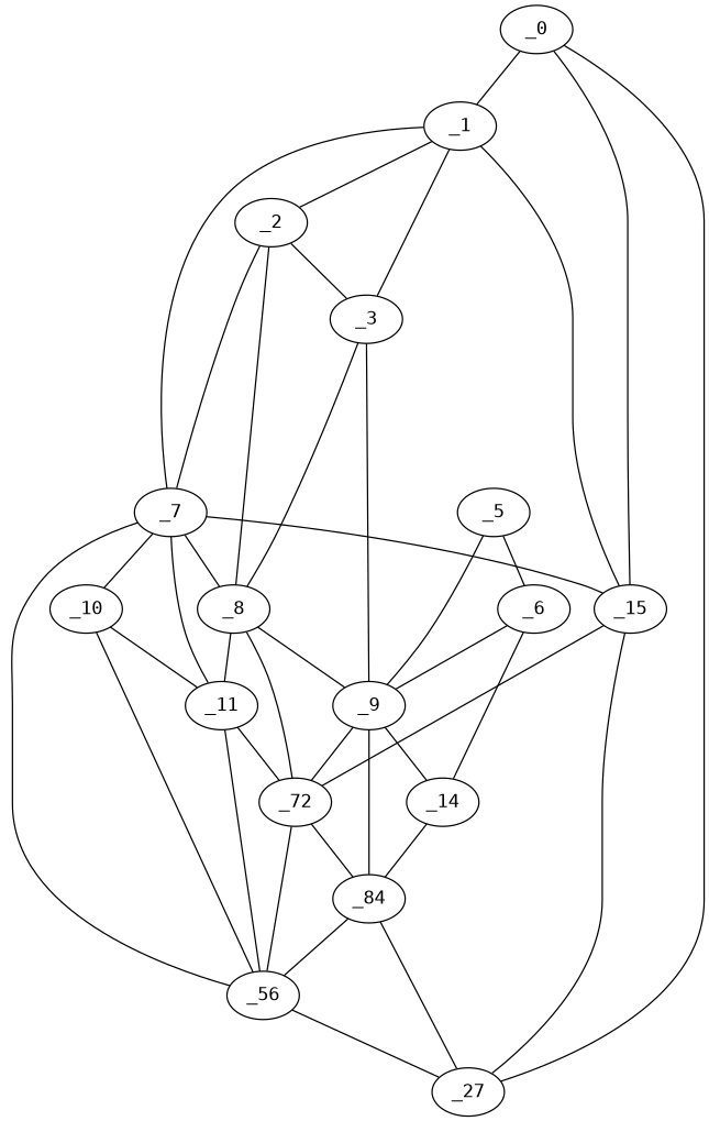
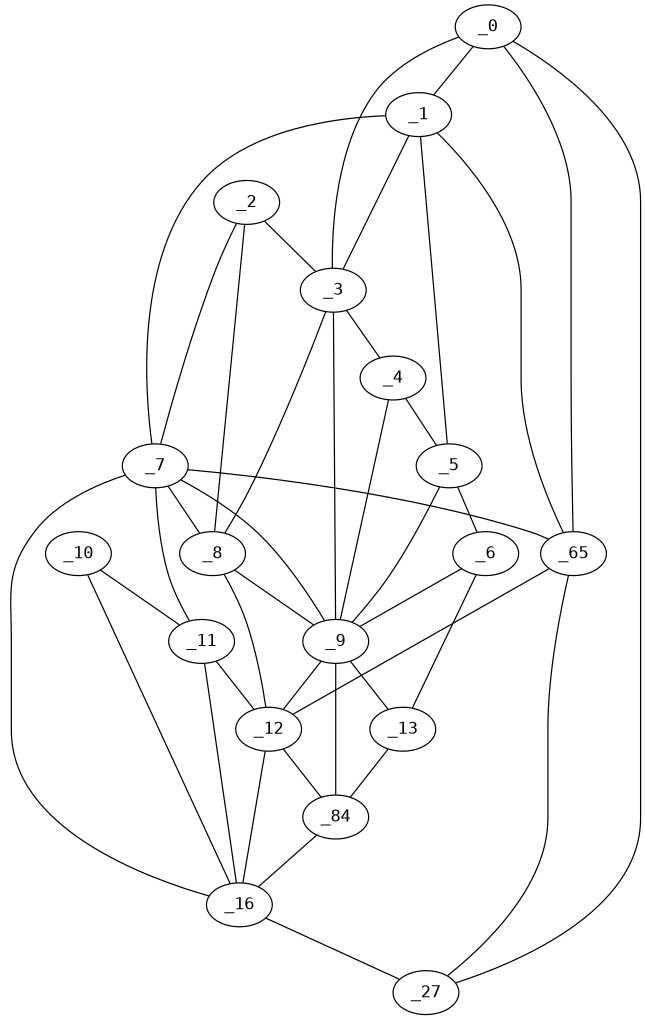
  graph {
    fontname="DejaVu Sans Mono"
    node [fontname="DejaVu Sans Mono" x=100]
    edge [fontname="DejaVu Sans Mono" valence=2]
    _0 [x=19 y=17]
    _1 [x=22 y=43]
    _3 [x=24 y=75]
-   _15 [x=109 y=23]
+   _15 [x=109 y=23 label=_65]
    n5 [label=_27 x=111 y=15]
    _2 [x=24 y=53]
    _7 [y=57]
    _8 [y=67]
+   _4 [x=80 y=117]
    _9 [y=84]
-   _12 [x=106 y=66 label=_72]
-   _16 [x=110 y=30 label=_56]
+   _12 [x=106 y=66]
+   _16 [x=110 y=30]
    _10 [x=106 y=52]
    _11 [x=106 y=59]
    _5 [x=90 y=115]
-   _13 [x=107 y=103 label=_14]
+   _13 [x=107 y=103]
    n17 [label=_84 x=108 y=94]
    _6 [x=95 y=112]
    _0 -- _1
+   _0 -- _3 [valence=1]
    _0 -- _15 [valence=1]
    _0 -- n5 [valence=1]
    _1 -- _3 [valence=1]
    _1 -- _15
-   _1 -- _2
+   _1 -- _5
    _1 -- _7
    _3 -- _8
+   _3 -- _4 [valence=1]
    _3 -- _9
    _15 -- n5
    _15 -- _12
    _2 -- _3
    _2 -- _7
    _2 -- _8
    _7 -- _15
    _7 -- _8
    _7 -- _16 [valence=1]
-   _7 -- _10
+   _7 -- _9
    _7 -- _11
    _8 -- _9
    _8 -- _12
-   _8 -- _11
+   _4 -- _9
+   _4 -- _5 [valence=1]
    _9 -- _12 [valence=1]
    _9 -- _13 [valence=1]
    _9 -- n17
    _12 -- _16
    _12 -- n17
    _16 -- n5
    _10 -- _16
    _10 -- _11 [valence=1]
    _11 -- _12
    _11 -- _16
    _5 -- _9
    _5 -- _6 [valence=1]
    _13 -- n17 [valence=1]
-   n17 -- n5 [valence=1]
    n17 -- _16
    _6 -- _9
    _6 -- _13 [valence=1]
  }
